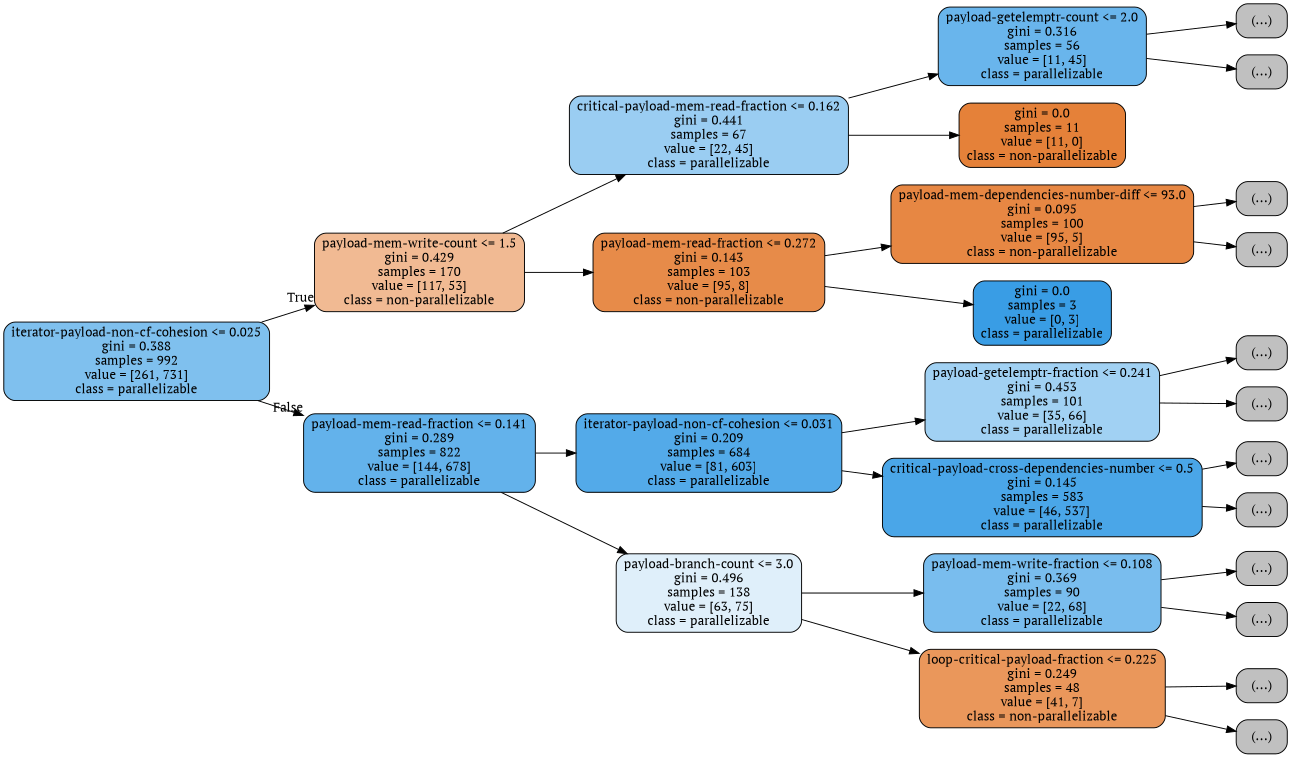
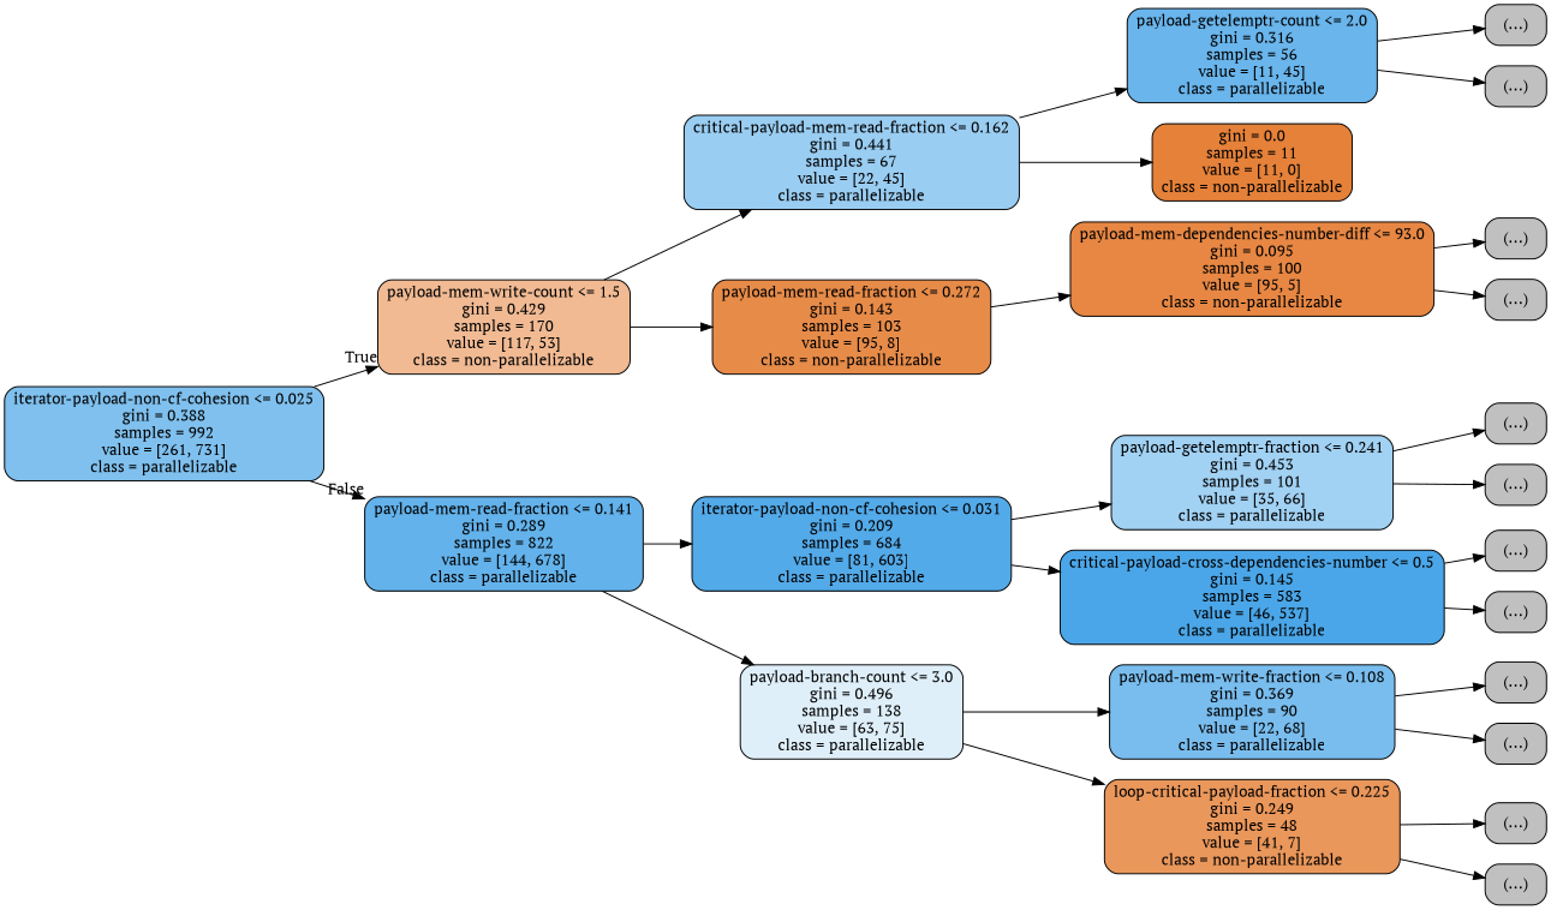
  digraph {
    rankdir=LR
    fontname="PT Serif"
    node [color=black fillcolor="#C0C0C0" fontname="PT Serif" shape=box style="filled, rounded"]
    edge [fontname="PT Serif"]
    n1 [fillcolor="#399de5a4" label="iterator-payload-non-cf-cohesion <= 0.025\ngini = 0.388\nsamples = 992\nvalue = [261, 731]\nclass = parallelizable"]
    n2 [fillcolor="#e581398b" label="payload-mem-write-count <= 1.5\ngini = 0.429\nsamples = 170\nvalue = [117, 53]\nclass = non-parallelizable"]
    n3 [fillcolor="#399de5c9" label="payload-mem-read-fraction <= 0.141\ngini = 0.289\nsamples = 822\nvalue = [144, 678]\nclass = parallelizable"]
    n4 [fillcolor="#399de582" label="critical-payload-mem-read-fraction <= 0.162\ngini = 0.441\nsamples = 67\nvalue = [22, 45]\nclass = parallelizable"]
    n5 [fillcolor="#e58139ea" label="payload-mem-read-fraction <= 0.272\ngini = 0.143\nsamples = 103\nvalue = [95, 8]\nclass = non-parallelizable"]
    n6 [fillcolor="#399de5c1" label="payload-getelemptr-count <= 2.0\ngini = 0.316\nsamples = 56\nvalue = [11, 45]\nclass = parallelizable"]
    n7 [fillcolor="#e58139ff" label="gini = 0.0\nsamples = 11\nvalue = [11, 0]\nclass = non-parallelizable"]
    n8 [label="(...)"]
    n9 [label="(...)"]
    n10 [fillcolor="#e58139f2" label="payload-mem-dependencies-number-diff <= 93.0\ngini = 0.095\nsamples = 100\nvalue = [95, 5]\nclass = non-parallelizable"]
-   n11 [fillcolor="#399de5ff" label="gini = 0.0\nsamples = 3\nvalue = [0, 3]\nclass = parallelizable"]
    n12 [label="(...)"]
    n13 [label="(...)"]
    n14 [fillcolor="#399de5dd" label="iterator-payload-non-cf-cohesion <= 0.031\ngini = 0.209\nsamples = 684\nvalue = [81, 603]\nclass = parallelizable"]
    n15 [fillcolor="#399de529" label="payload-branch-count <= 3.0\ngini = 0.496\nsamples = 138\nvalue = [63, 75]\nclass = parallelizable"]
    n16 [fillcolor="#399de578" label="payload-getelemptr-fraction <= 0.241\ngini = 0.453\nsamples = 101\nvalue = [35, 66]\nclass = parallelizable"]
    n17 [fillcolor="#399de5e9" label="critical-payload-cross-dependencies-number <= 0.5\ngini = 0.145\nsamples = 583\nvalue = [46, 537]\nclass = parallelizable"]
    n18 [label="(...)"]
    n19 [label="(...)"]
    n20 [label="(...)"]
    n21 [label="(...)"]
    n22 [fillcolor="#399de5ac" label="payload-mem-write-fraction <= 0.108\ngini = 0.369\nsamples = 90\nvalue = [22, 68]\nclass = parallelizable"]
    n23 [fillcolor="#e58139d3" label="loop-critical-payload-fraction <= 0.225\ngini = 0.249\nsamples = 48\nvalue = [41, 7]\nclass = non-parallelizable"]
    n24 [label="(...)"]
    n25 [label="(...)"]
    n26 [label="(...)"]
    n27 [label="(...)"]
    n1 -> n2 [headlabel=True labelangle=45 labeldistance=2.5]
    n1 -> n3 [headlabel=False labelangle=-45 labeldistance=2.5]
    n2 -> n4
    n2 -> n5
    n3 -> n14
    n3 -> n15
    n4 -> n6
    n4 -> n7
    n5 -> n10
-   n5 -> n11
    n6 -> n8
    n6 -> n9
    n10 -> n12
    n10 -> n13
    n14 -> n16
    n14 -> n17
    n15 -> n22
    n15 -> n23
    n16 -> n18
    n16 -> n19
    n17 -> n20
    n17 -> n21
    n22 -> n24
    n22 -> n25
    n23 -> n26
    n23 -> n27
  }
